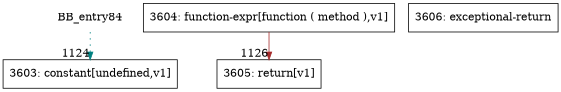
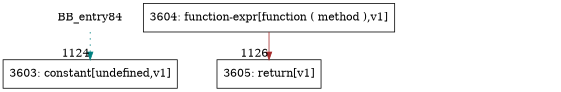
  digraph {
    fontname="DejaVu Serif"
    rankdir=TD
    node [fontname="DejaVu Serif" shape=record]
    edge [fontname="DejaVu Serif" headport=n tailport=s]
    n1 [label=BB_entry84 shape=none]
    n2 [label="{3603: constant[undefined,v1]}"]
    n3 [label="{3604: function-expr[function ( method ),v1]}"]
    n4 [label="{3605: return[v1]}"]
-   n5 [label="{3606: exceptional-return}"]
    n1 -> n2 [color=teal headlabel="    1124" style=dotted]
    n3 -> n4 [color=brown headlabel="      1126" style=solid]
  }
